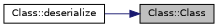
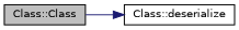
  digraph {
    rankdir=RL
    node [color=black fontname=Helvetica fontsize=10 shape=record style=filled]
    n1 [fillcolor=grey75 fontcolor=black height=0.2 label="Class::Class" width=0.4]
    n2 [fillcolor=white height=0.2 label="Class::deserialize" width=0.4]
-   n1 -> n2 [color=midnightblue dir=back fontname=Helvetica fontsize=10 labelfontname=Helvetica labelfontsize=10 style=solid]
+   n2 -> n1 [color=midnightblue dir=back fontname=Helvetica fontsize=10 labelfontname=Helvetica labelfontsize=10 style=solid]
  }
